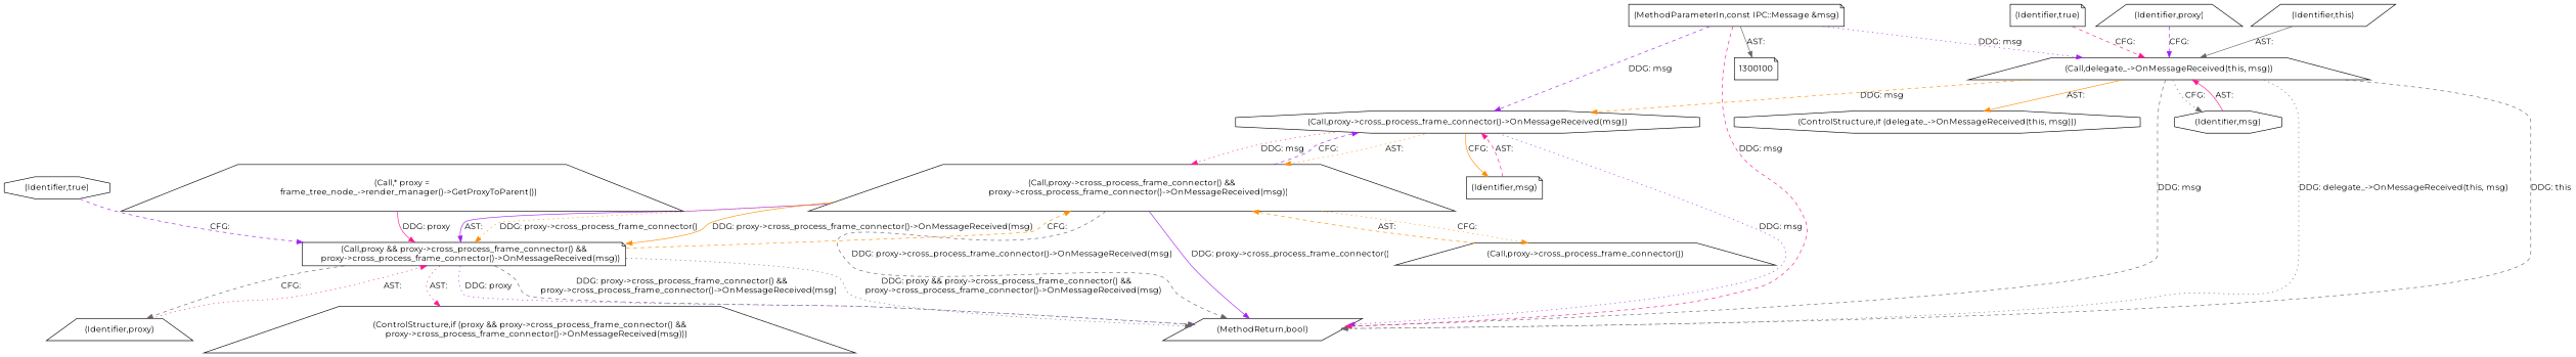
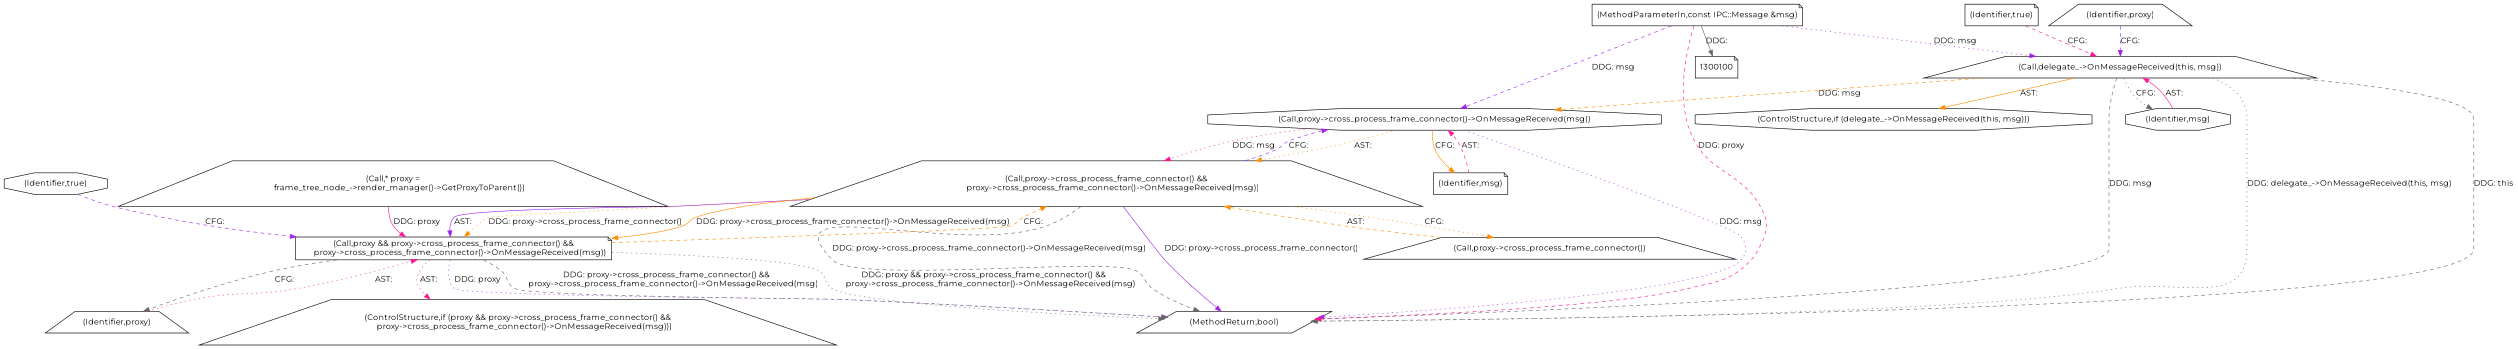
  digraph {
    fontname=Montserrat
    node [fontname=Montserrat shape=trapezium]
    edge [color=gray40 fontname=Montserrat style=dashed]
    n1 [label="(Call,proxy->cross_process_frame_connector()->OnMessageReceived(msg))" shape=octagon]
    n2 [label="(Call,proxy->cross_process_frame_connector() &&\n      proxy->cross_process_frame_connector()->OnMessageReceived(msg))"]
    n3 [label="(Identifier,msg)" shape=note]
    n4 [label="(MethodReturn,bool)" shape=parallelogram]
    n5 [label="(Call,proxy && proxy->cross_process_frame_connector() &&\n      proxy->cross_process_frame_connector()->OnMessageReceived(msg))" shape=note]
    n6 [label="(Call,proxy->cross_process_frame_connector())"]
    n7 [label="(Call,delegate_->OnMessageReceived(this, msg))"]
    n8 [label="(ControlStructure,if (delegate_->OnMessageReceived(this, msg)))" shape=octagon]
    n9 [label="(Identifier,msg)" shape=octagon]
    n10 [label="(MethodParameterIn,const IPC::Message &msg)" shape=note]
    n11 [label=1300100 shape=note]
    n12 [label="(Identifier,proxy)"]
    n13 [label="(ControlStructure,if (proxy && proxy->cross_process_frame_connector() &&\n      proxy->cross_process_frame_connector()->OnMessageReceived(msg)))"]
    n14 [label="(Call,* proxy =\n      frame_tree_node_->render_manager()->GetProxyToParent())"]
-   n15 [label="(Identifier,this)" shape=parallelogram]
    n16 [label="(Identifier,true)" shape=note]
    n17 [label="(Identifier,proxy)"]
    n18 [label="(Identifier,true)" shape=octagon]
    n1 -> n2 [color=darkorange label="AST: " style=dotted]
    n1 -> n2 [color=deeppink label="DDG: msg" style=dotted]
    n1 -> n3 [color=darkorange label="CFG: " style=solid]
    n1 -> n4 [color=purple label="DDG: msg" style=dotted]
    n2 -> n1 [color=purple label="CFG: "]
    n2 -> n4 [label="DDG: proxy->cross_process_frame_connector()->OnMessageReceived(msg)"]
    n2 -> n4 [color=purple label="DDG: proxy->cross_process_frame_connector()" style=solid]
    n2 -> n5 [color=purple label="AST: " style=solid]
    n2 -> n5 [color=darkorange label="DDG: proxy->cross_process_frame_connector()" style=dotted]
    n2 -> n5 [color=darkorange label="DDG: proxy->cross_process_frame_connector()->OnMessageReceived(msg)" style=solid]
    n2 -> n6 [color=darkorange label="CFG: " style=dotted]
    n3 -> n1 [color=deeppink label="AST: "]
    n5 -> n2 [color=darkorange label="CFG: "]
    n5 -> n4 [color=purple label="DDG: proxy" style=dotted]
    n5 -> n4 [label="DDG: proxy->cross_process_frame_connector() &&\n      proxy->cross_process_frame_connector()->OnMessageReceived(msg)"]
    n5 -> n4 [label="DDG: proxy && proxy->cross_process_frame_connector() &&\n      proxy->cross_process_frame_connector()->OnMessageReceived(msg)" style=dotted]
    n5 -> n12 [label="CFG: "]
    n5 -> n13 [color=deeppink label="AST: " style=dotted]
    n6 -> n2 [color=darkorange label="AST: "]
    n7 -> n1 [color=darkorange label="DDG: msg"]
    n7 -> n4 [label="DDG: delegate_->OnMessageReceived(this, msg)" style=dotted]
    n7 -> n4 [label="DDG: this"]
    n7 -> n4 [label="DDG: msg"]
    n7 -> n8 [color=darkorange label="AST: " style=solid]
    n7 -> n9 [label="CFG: " style=dotted]
    n9 -> n7 [color=deeppink label="AST: " style=solid]
    n10 -> n1 [color=purple label="DDG: msg"]
-   n10 -> n4 [color=deeppink label="DDG: msg"]
+   n10 -> n4 [color=deeppink label="DDG: proxy"]
    n10 -> n7 [color=purple label="DDG: msg" style=dotted]
-   n10 -> n11 [label="AST: " style=solid]
+   n10 -> n11 [label="DDG: " style=solid]
    n12 -> n5 [color=deeppink label="AST: " style=dotted]
    n14 -> n5 [color=deeppink label="DDG: proxy" style=solid]
-   n15 -> n7 [label="AST: " style=solid]
    n16 -> n7 [color=deeppink label="CFG: "]
    n17 -> n7 [color=purple label="CFG: "]
    n18 -> n5 [color=purple label="CFG: "]
  }
